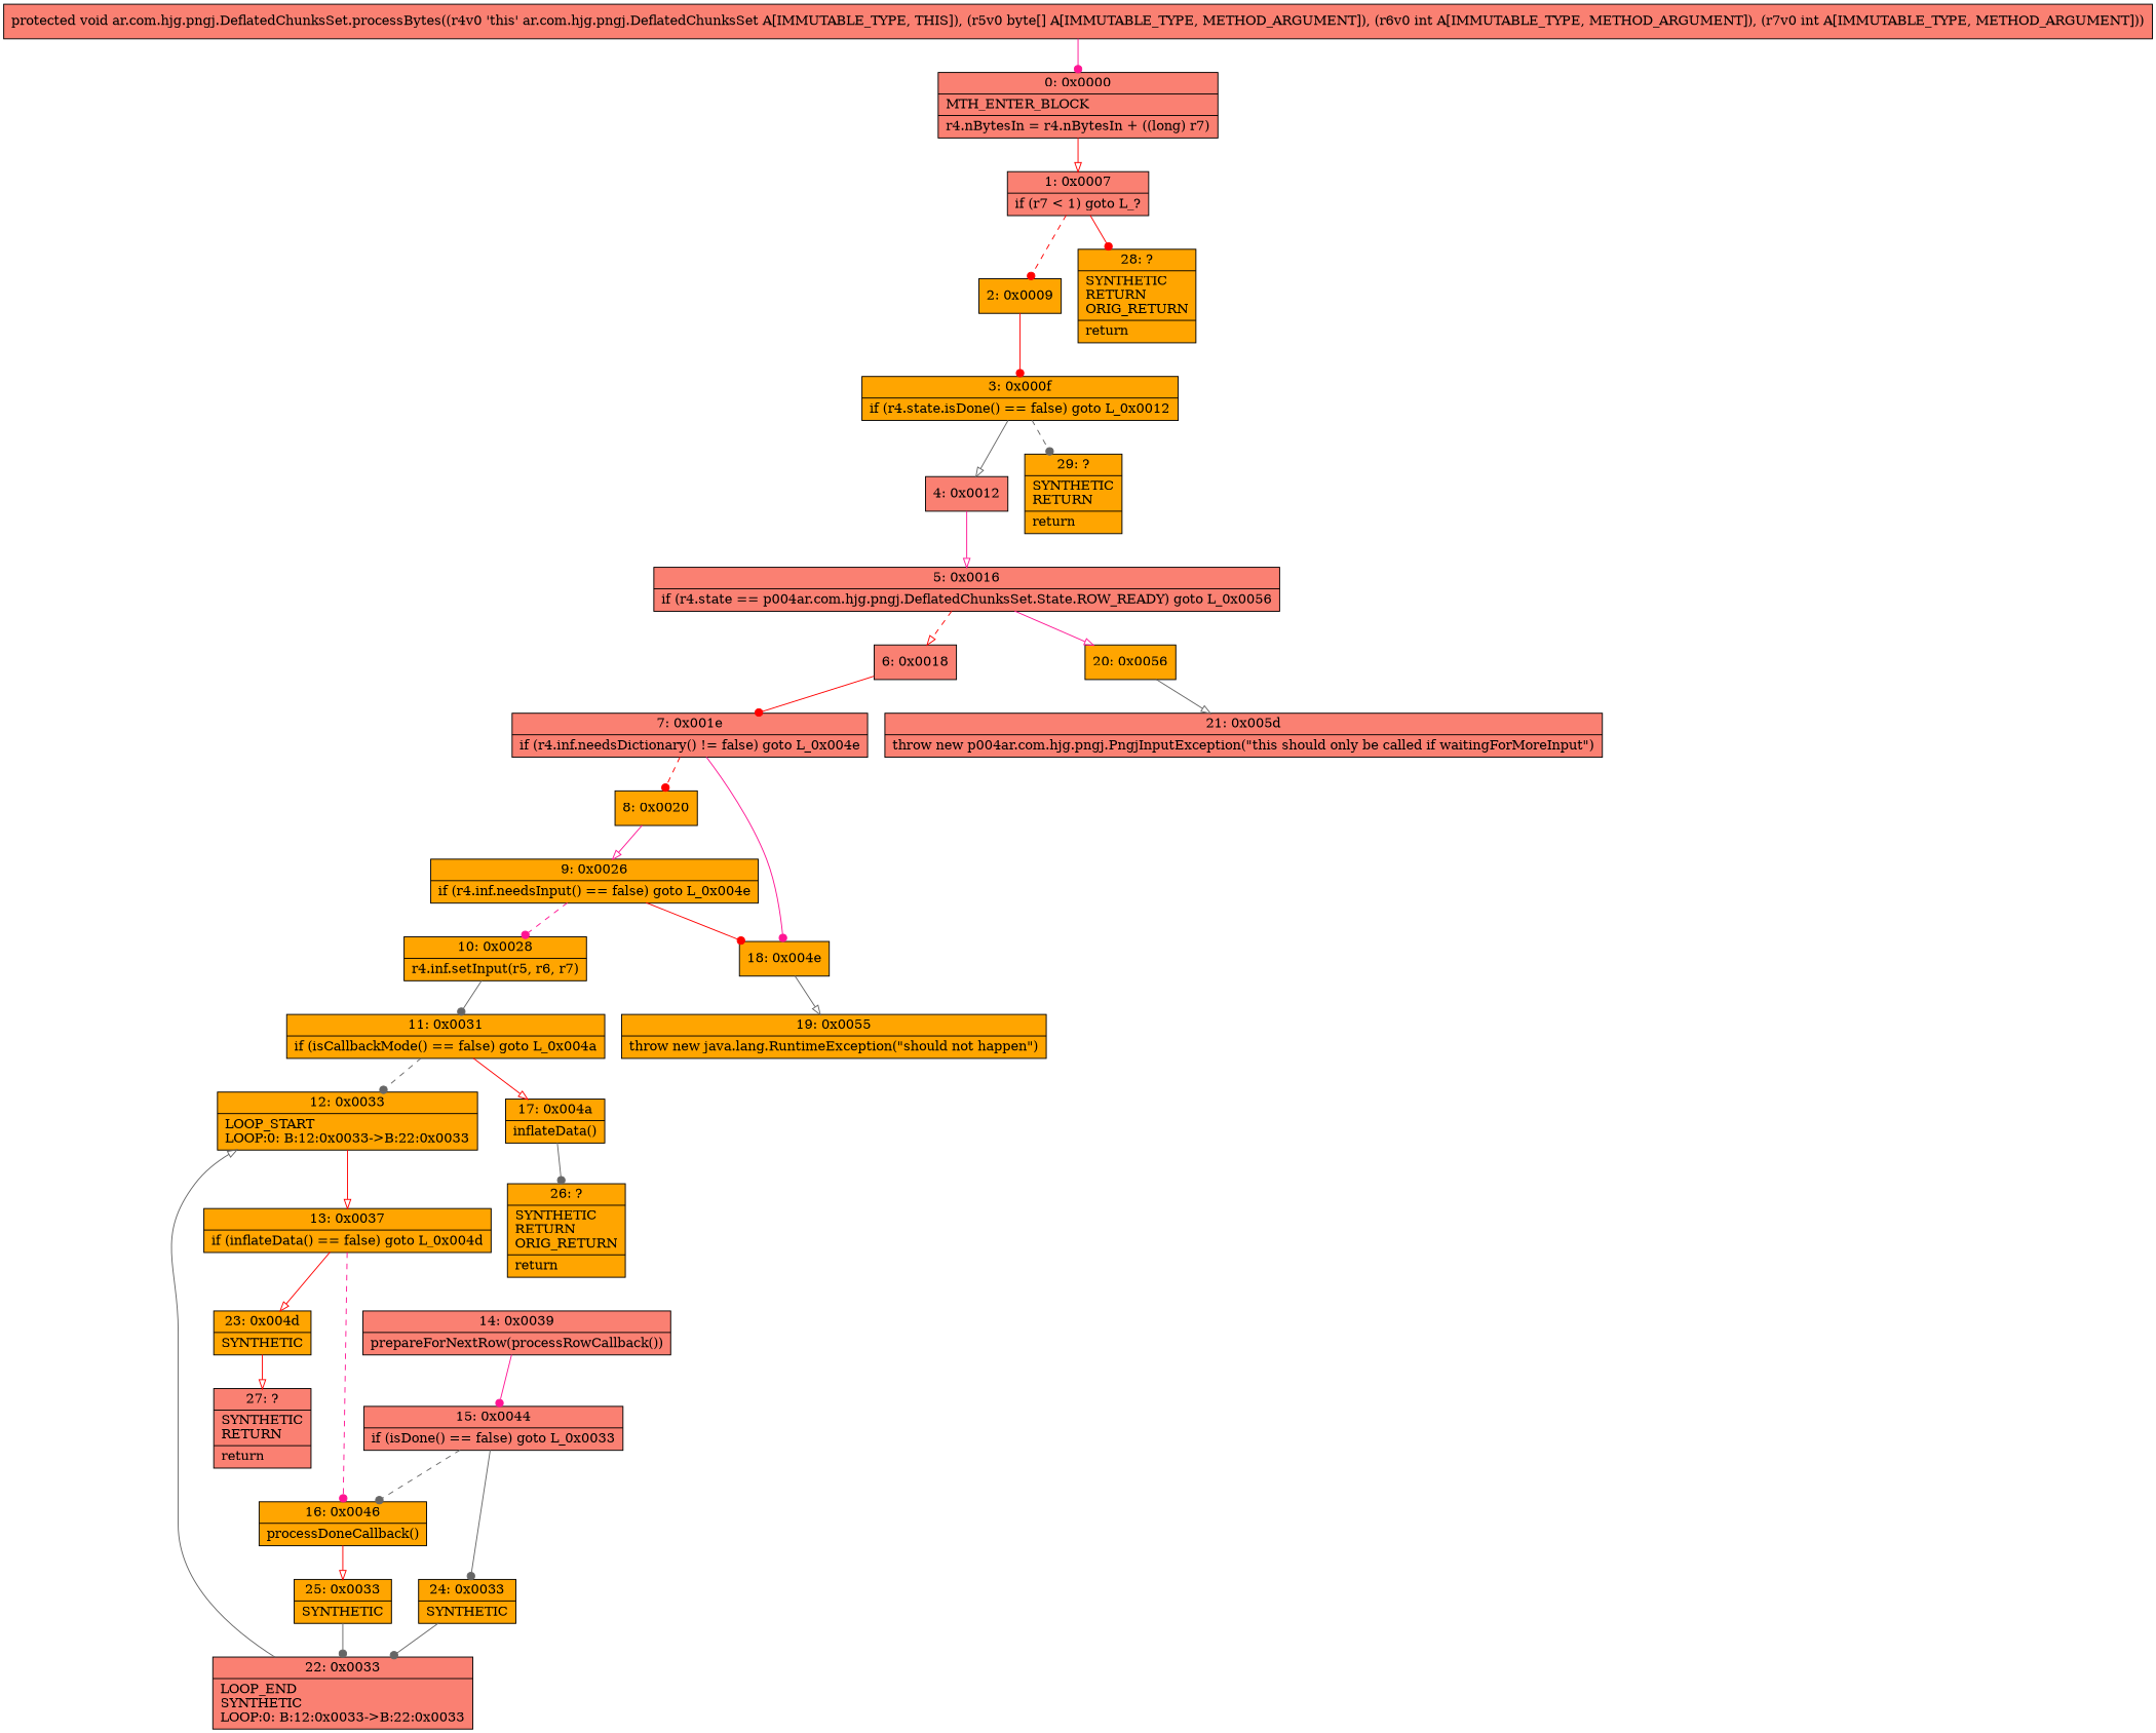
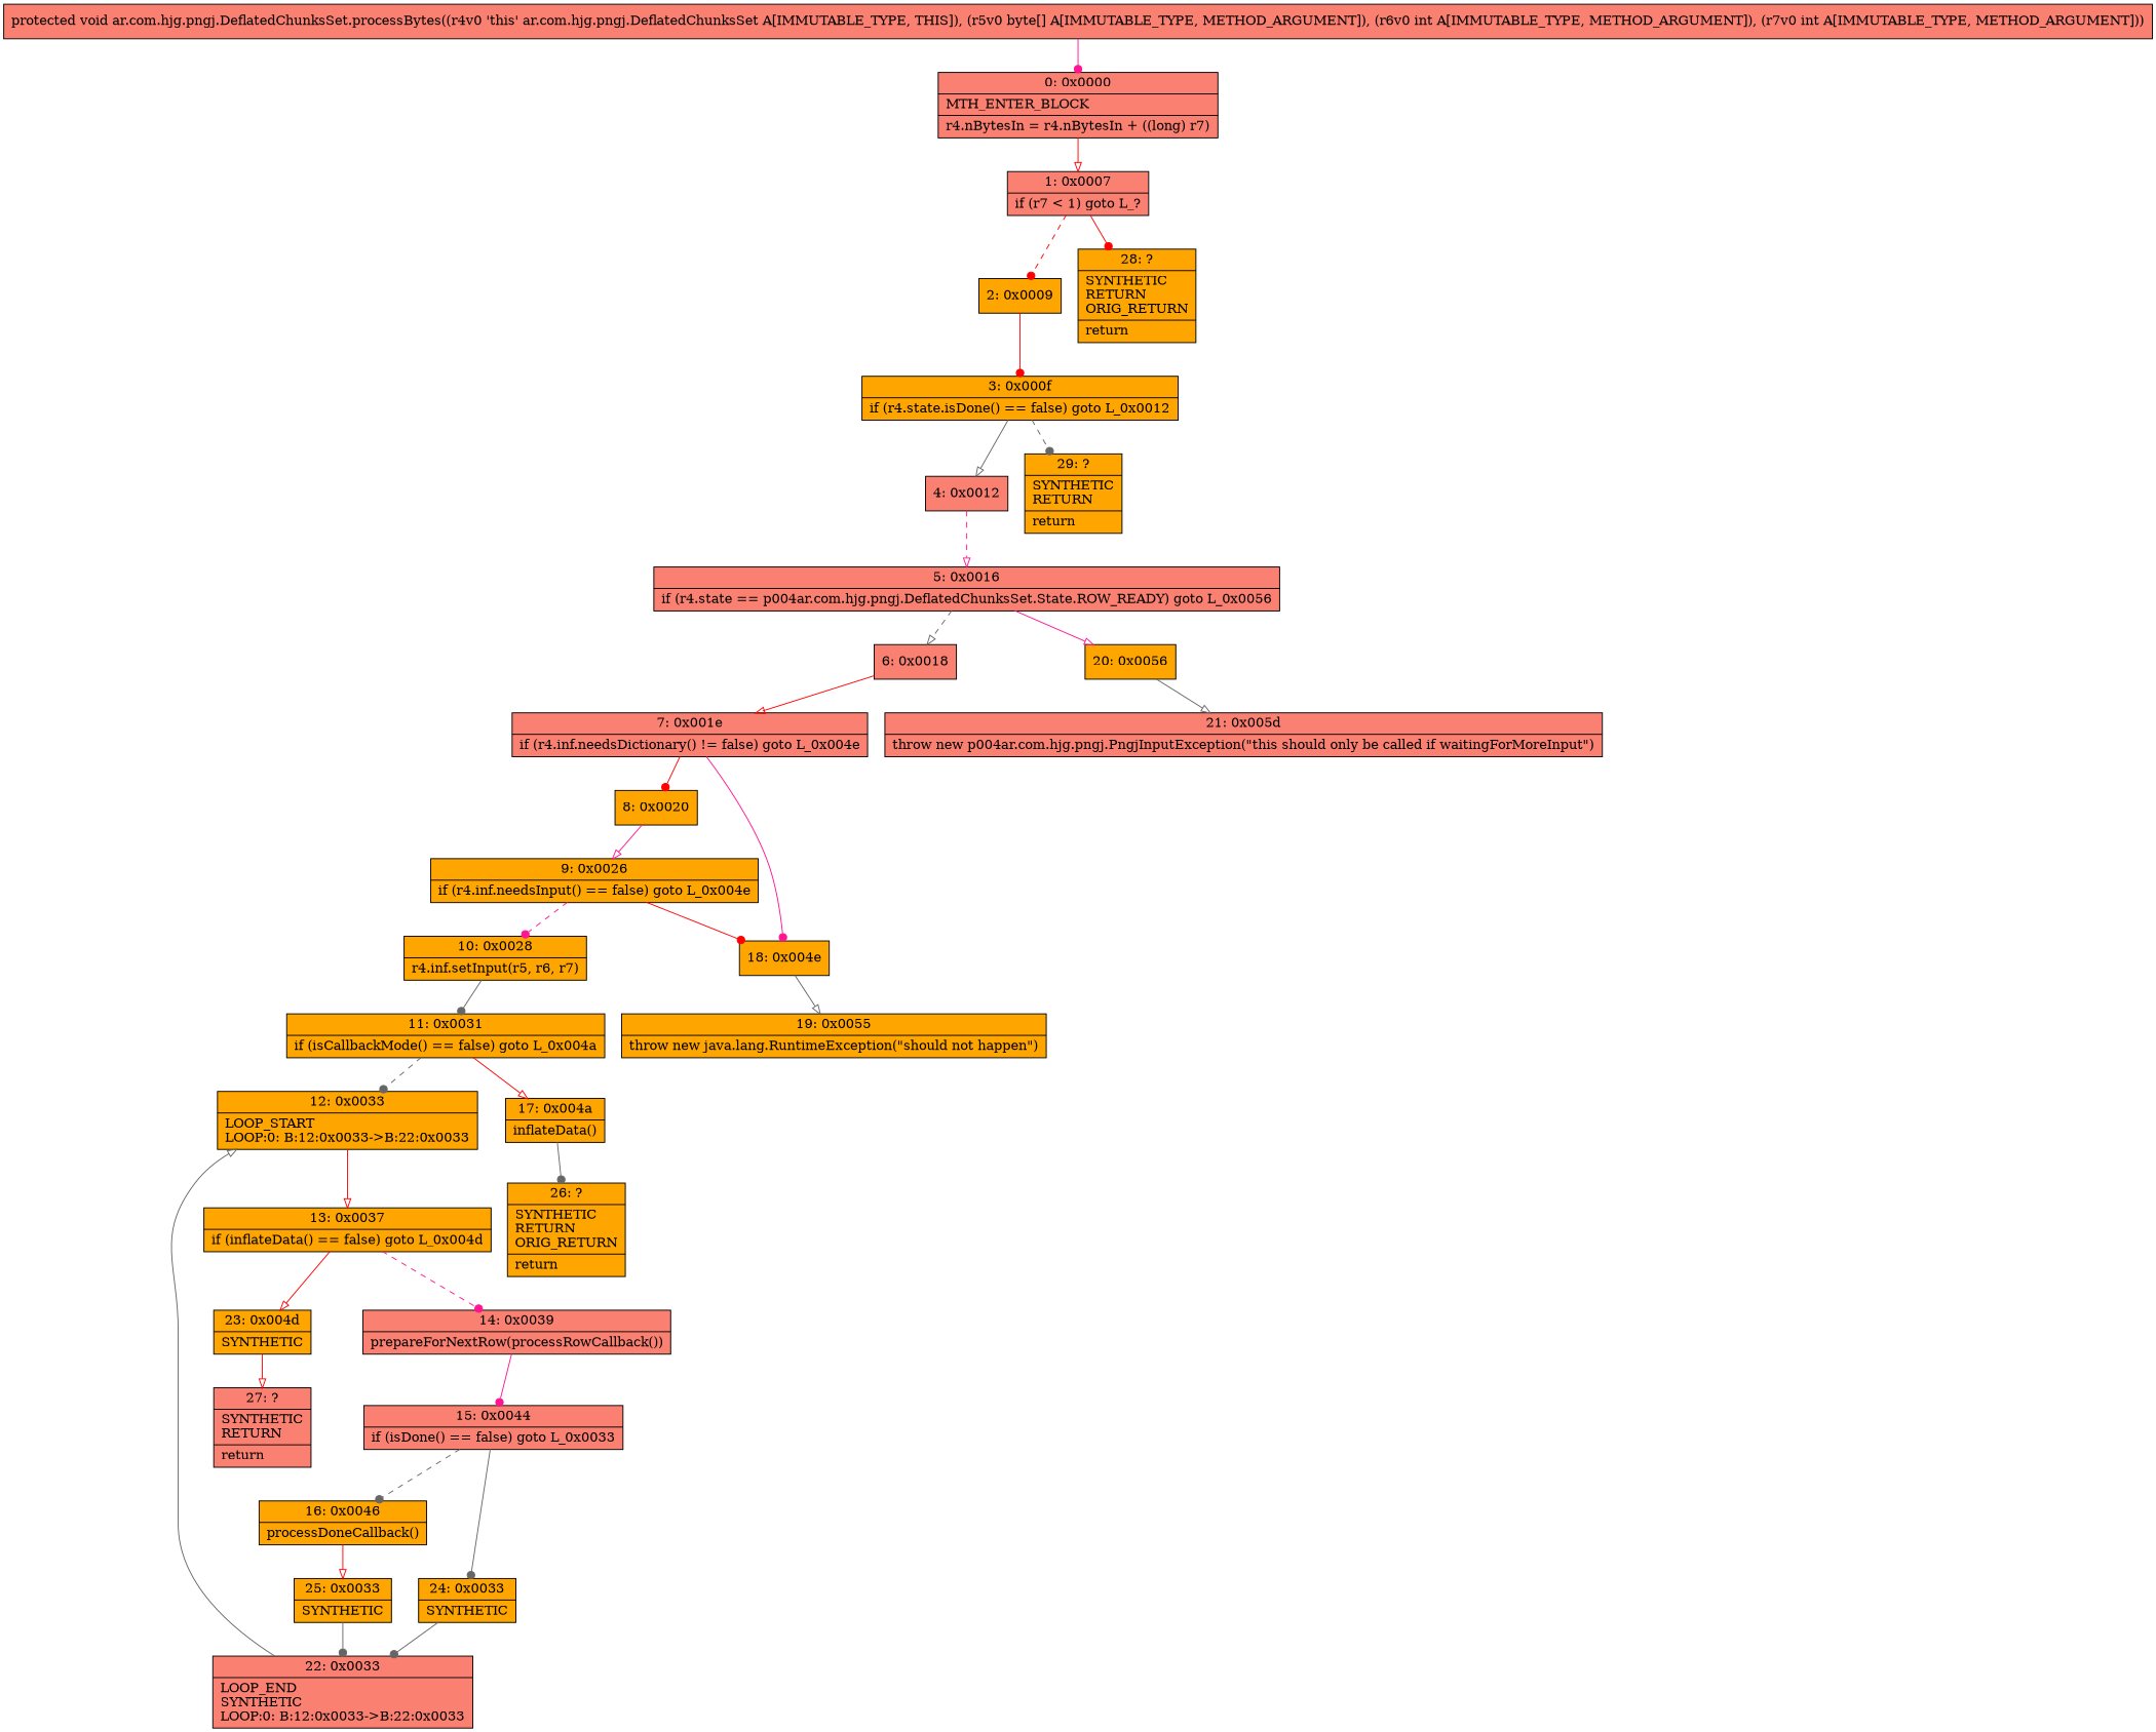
  digraph {
    node [fillcolor=orange shape=record style=filled]
    edge [arrowhead=dot color=gray40]
    n1 [fillcolor=salmon label="{0\:\ 0x0000|MTH_ENTER_BLOCK\l|r4.nBytesIn = r4.nBytesIn + ((long) r7)\l}"]
    n2 [fillcolor=salmon label="{1\:\ 0x0007|if (r7 \< 1) goto L_?\l}"]
    n3 [label="{2\:\ 0x0009}"]
    n4 [label="{28\:\ ?|SYNTHETIC\lRETURN\lORIG_RETURN\l|return\l}"]
    n5 [label="{3\:\ 0x000f|if (r4.state.isDone() == false) goto L_0x0012\l}"]
    n6 [fillcolor=salmon label="{4\:\ 0x0012}"]
    n7 [label="{29\:\ ?|SYNTHETIC\lRETURN\l|return\l}"]
    n8 [fillcolor=salmon label="{5\:\ 0x0016|if (r4.state == p004ar.com.hjg.pngj.DeflatedChunksSet.State.ROW_READY) goto L_0x0056\l}"]
    n9 [fillcolor=salmon label="{6\:\ 0x0018}"]
    n10 [label="{20\:\ 0x0056}"]
    n11 [fillcolor=salmon label="{7\:\ 0x001e|if (r4.inf.needsDictionary() != false) goto L_0x004e\l}"]
    n12 [fillcolor=salmon label="{21\:\ 0x005d|throw new p004ar.com.hjg.pngj.PngjInputException(\"this should only be called if waitingForMoreInput\")\l}"]
    n13 [label="{8\:\ 0x0020}"]
    n14 [label="{18\:\ 0x004e}"]
    n15 [label="{9\:\ 0x0026|if (r4.inf.needsInput() == false) goto L_0x004e\l}"]
    n16 [label="{19\:\ 0x0055|throw new java.lang.RuntimeException(\"should not happen\")\l}"]
    n17 [label="{10\:\ 0x0028|r4.inf.setInput(r5, r6, r7)\l}"]
    n18 [label="{11\:\ 0x0031|if (isCallbackMode() == false) goto L_0x004a\l}"]
    n19 [label="{12\:\ 0x0033|LOOP_START\lLOOP:0: B:12:0x0033\-\>B:22:0x0033\l}"]
    n20 [label="{17\:\ 0x004a|inflateData()\l}"]
    n21 [label="{13\:\ 0x0037|if (inflateData() == false) goto L_0x004d\l}"]
    n22 [label="{26\:\ ?|SYNTHETIC\lRETURN\lORIG_RETURN\l|return\l}"]
    n23 [fillcolor=salmon label="{14\:\ 0x0039|prepareForNextRow(processRowCallback())\l}"]
    n24 [label="{23\:\ 0x004d|SYNTHETIC\l}"]
    n25 [fillcolor=salmon label="{15\:\ 0x0044|if (isDone() == false) goto L_0x0033\l}"]
    n26 [fillcolor=salmon label="{27\:\ ?|SYNTHETIC\lRETURN\l|return\l}"]
    n27 [label="{16\:\ 0x0046|processDoneCallback()\l}"]
    n28 [label="{24\:\ 0x0033|SYNTHETIC\l}"]
    n29 [label="{25\:\ 0x0033|SYNTHETIC\l}"]
    n30 [fillcolor=salmon label="{22\:\ 0x0033|LOOP_END\lSYNTHETIC\lLOOP:0: B:12:0x0033\-\>B:22:0x0033\l}"]
    n31 [fillcolor=salmon label="{protected void ar.com.hjg.pngj.DeflatedChunksSet.processBytes((r4v0 'this' ar.com.hjg.pngj.DeflatedChunksSet A[IMMUTABLE_TYPE, THIS]), (r5v0 byte[] A[IMMUTABLE_TYPE, METHOD_ARGUMENT]), (r6v0 int A[IMMUTABLE_TYPE, METHOD_ARGUMENT]), (r7v0 int A[IMMUTABLE_TYPE, METHOD_ARGUMENT])) }"]
    n1 -> n2 [arrowhead=onormal color=red]
    n2 -> n3 [color=red style=dashed]
    n2 -> n4 [color=red]
    n3 -> n5 [color=red]
    n5 -> n6 [arrowhead=onormal]
    n5 -> n7 [style=dashed]
-   n6 -> n8 [arrowhead=onormal color=deeppink]
-   n8 -> n9 [arrowhead=onormal color=red style=dashed]
+   n6 -> n8 [arrowhead=onormal color=deeppink style=dashed]
+   n8 -> n9 [arrowhead=onormal style=dashed]
    n8 -> n10 [arrowhead=onormal color=deeppink]
-   n9 -> n11 [color=red]
+   n9 -> n11 [arrowhead=onormal color=red]
    n10 -> n12 [arrowhead=onormal]
-   n11 -> n13 [color=red style=dashed]
+   n11 -> n13 [color=red style=solid]
    n11 -> n14 [color=deeppink]
    n13 -> n15 [arrowhead=onormal color=deeppink]
    n14 -> n16 [arrowhead=onormal]
    n15 -> n14 [color=red]
    n15 -> n17 [color=deeppink style=dashed]
    n17 -> n18
    n18 -> n19 [style=dashed]
    n18 -> n20 [arrowhead=onormal color=red]
    n19 -> n21 [arrowhead=onormal color=red]
    n20 -> n22
-   n21 -> n27 [color=deeppink style=dashed]
+   n21 -> n23 [color=deeppink style=dashed]
    n21 -> n24 [arrowhead=onormal color=red]
    n23 -> n25 [color=deeppink]
    n24 -> n26 [arrowhead=onormal color=red]
    n25 -> n27 [style=dashed]
    n25 -> n28
    n27 -> n29 [arrowhead=onormal color=red]
    n28 -> n30
    n29 -> n30
    n30 -> n19 [arrowhead=onormal]
    n31 -> n1 [color=deeppink]
  }
